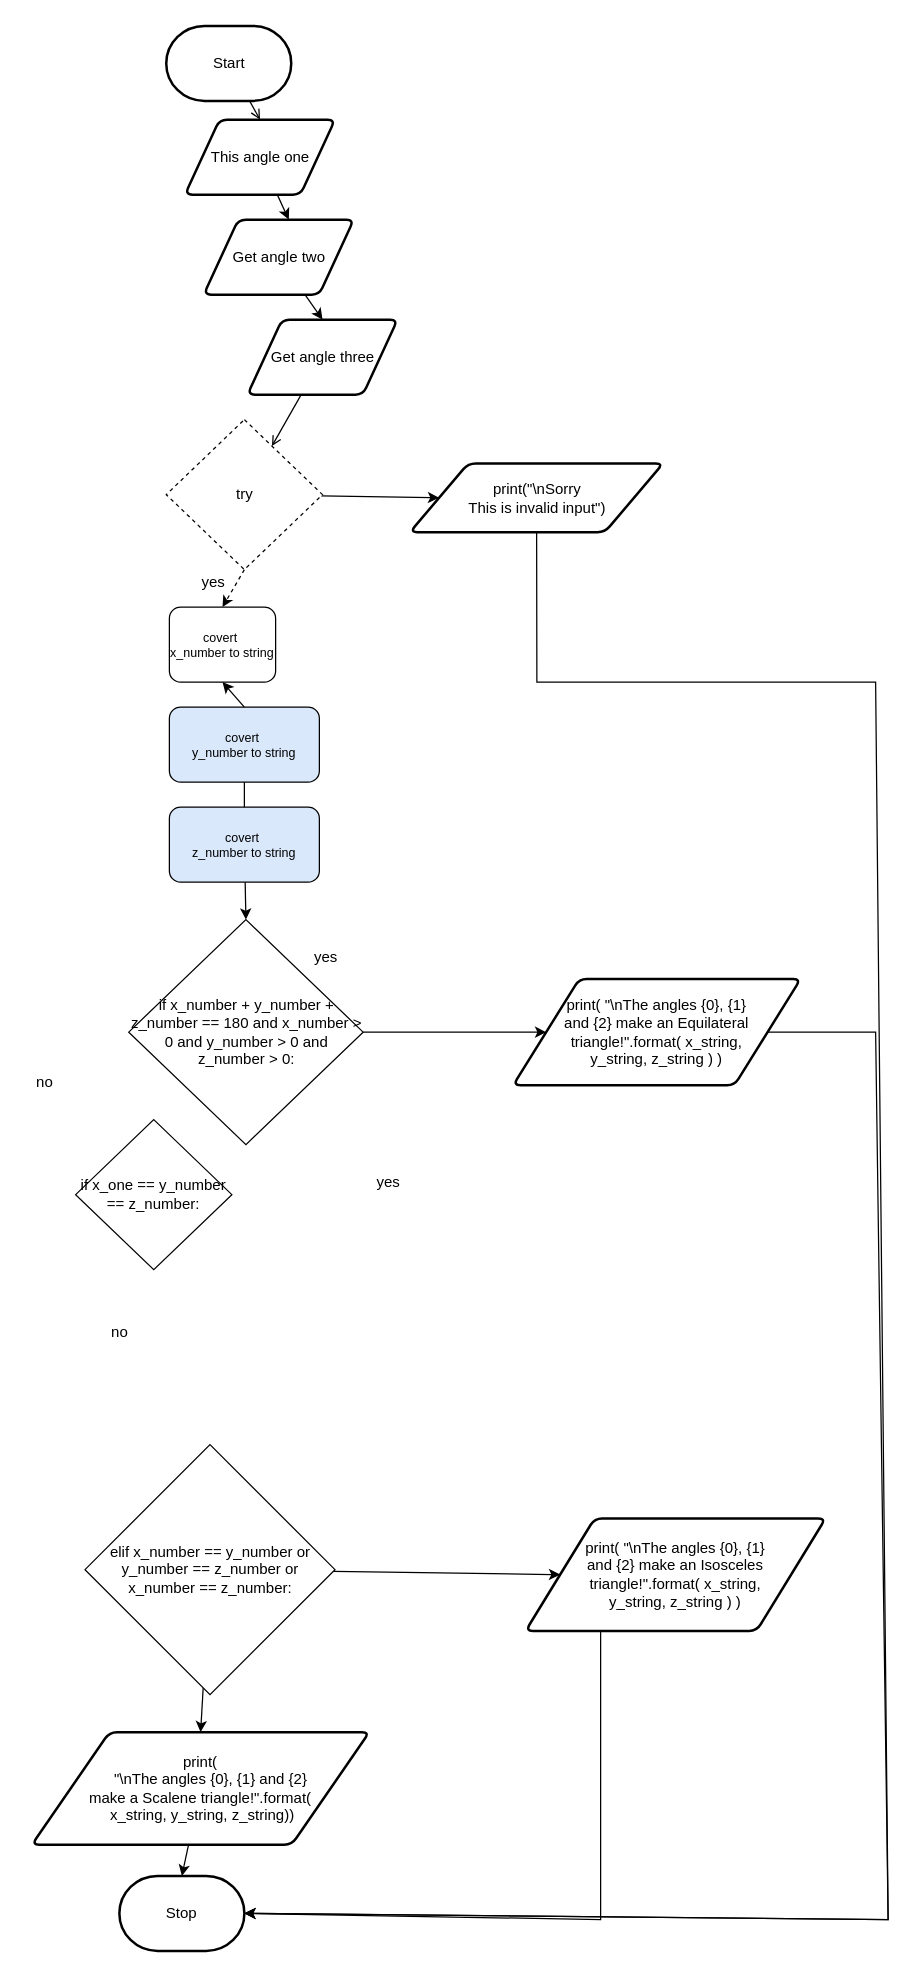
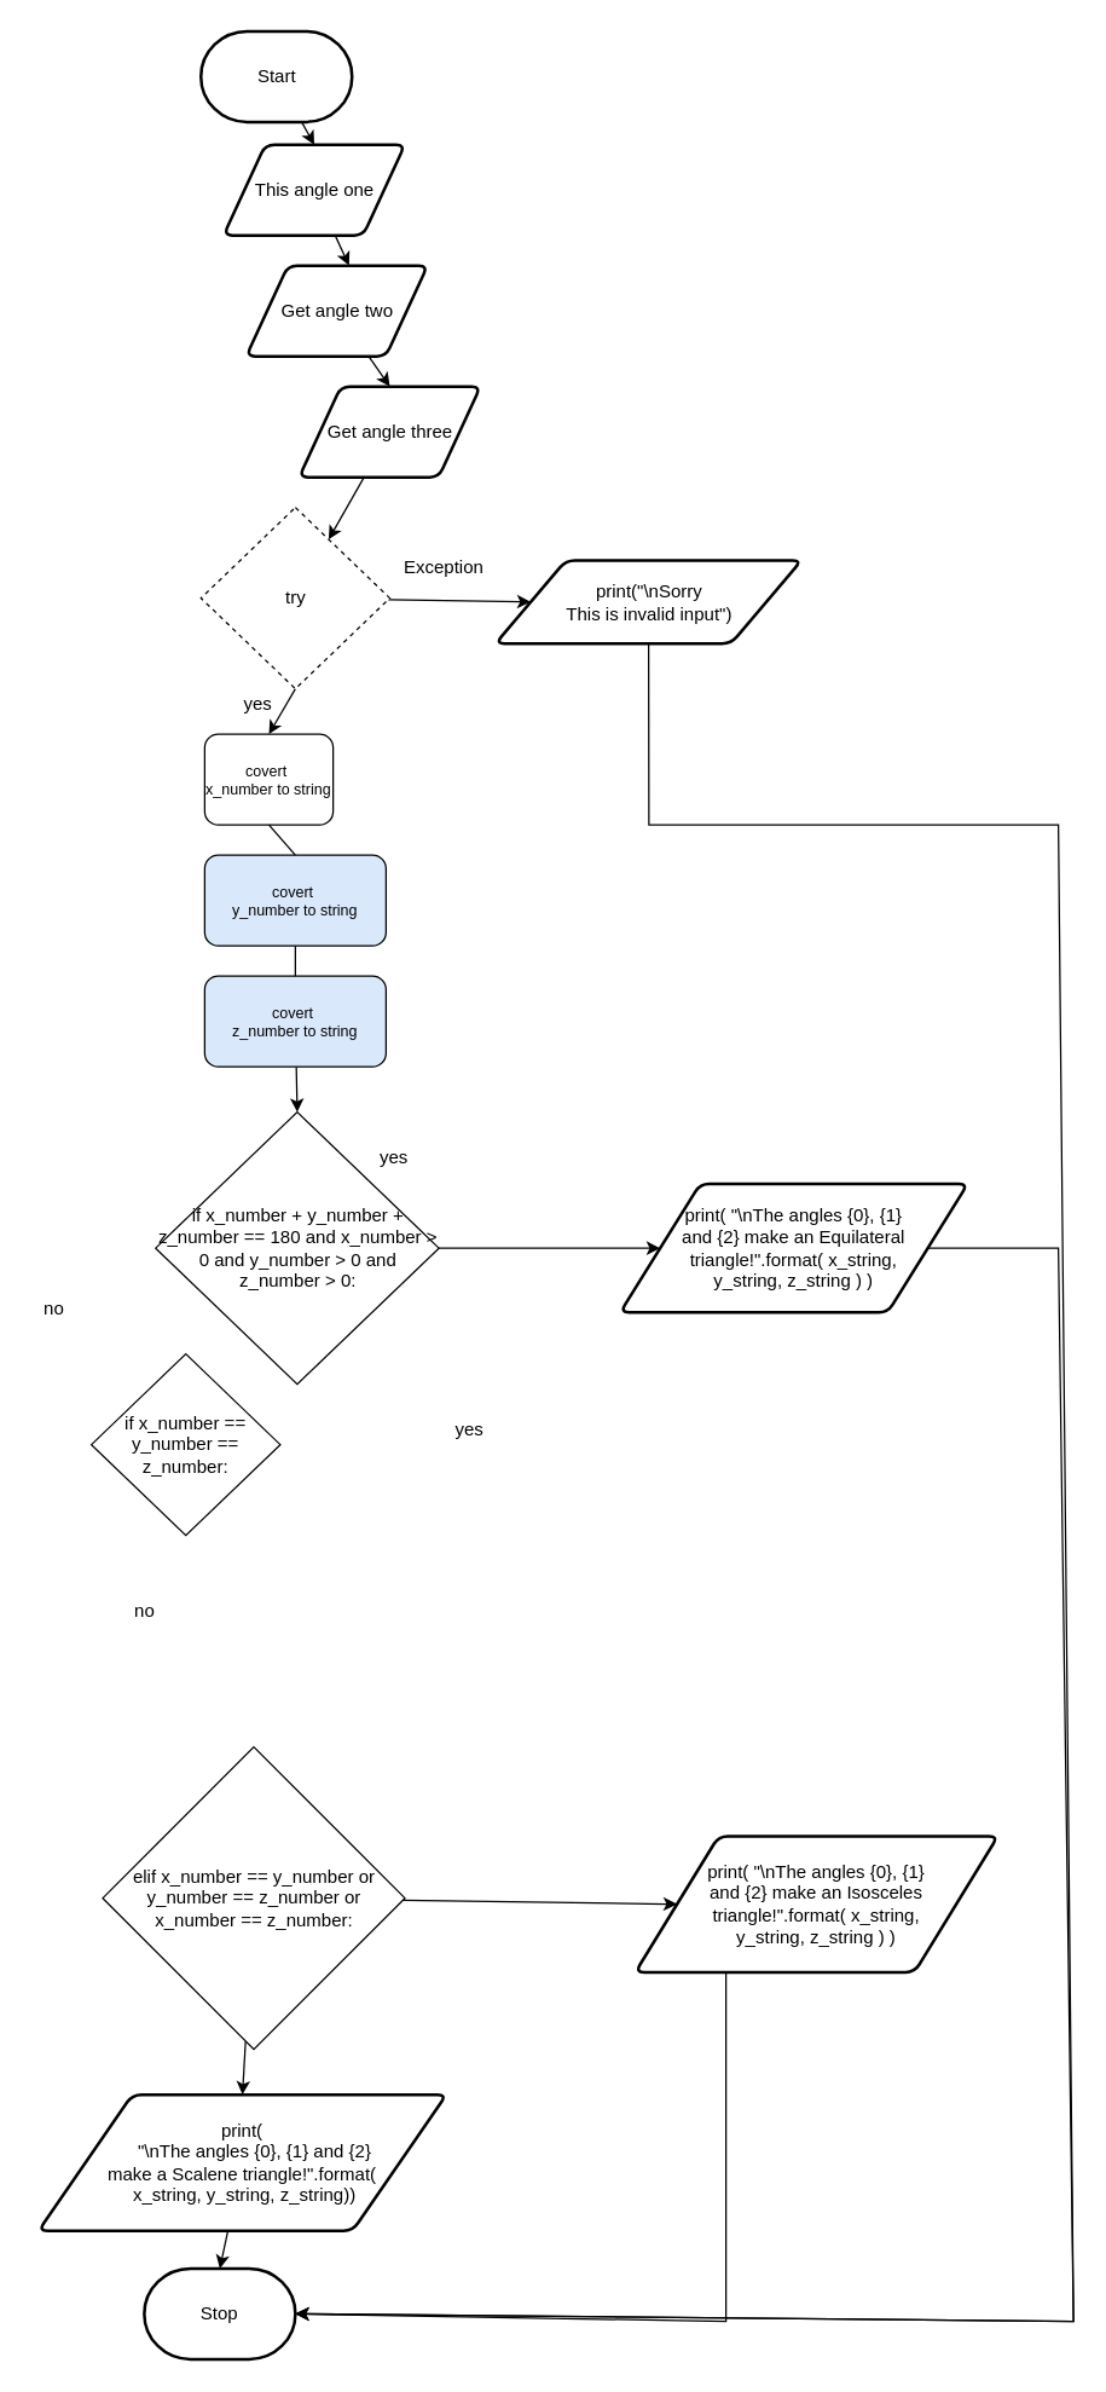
  <mxCell id="0" />
  <mxCell id="1" parent="0" />
- <mxCell id="2" style="edgeStyle=none;html=1;entryX=0.5;entryY=0;entryDx=0;entryDy=0;endArrow=open;" parent="1" source="3" target="6" edge="1"><mxGeometry relative="1" as="geometry"><mxPoint x="140" y="355" as="targetPoint" /></mxGeometry></mxCell>
+ <mxCell id="2" style="edgeStyle=none;html=1;entryX=0.5;entryY=0;entryDx=0;entryDy=0;" parent="1" source="3" target="6" edge="1"><mxGeometry relative="1" as="geometry"><mxPoint x="140" y="355" as="targetPoint" /></mxGeometry></mxCell>
  <mxCell id="3" value="Start" style="strokeWidth=2;html=1;shape=mxgraph.flowchart.terminator;whiteSpace=wrap;" parent="1" vertex="1"><mxGeometry x="132.5" y="20" width="100" height="60" as="geometry" /></mxCell>
- <mxCell id="4" style="edgeStyle=none;html=1;exitX=0.5;exitY=1;exitDx=0;exitDy=0;entryX=0.5;entryY=0;entryDx=0;entryDy=0;dashed=1;" parent="1" source="8" target="13" edge="1"><mxGeometry relative="1" as="geometry"><mxPoint x="170" y="485" as="targetPoint" /><mxPoint x="220" y="615" as="sourcePoint" /></mxGeometry></mxCell>
+ <mxCell id="4" style="edgeStyle=none;html=1;exitX=0.5;exitY=1;exitDx=0;exitDy=0;entryX=0.5;entryY=0;entryDx=0;entryDy=0;" parent="1" source="8" target="13" edge="1"><mxGeometry relative="1" as="geometry"><mxPoint x="170" y="485" as="targetPoint" /><mxPoint x="220" y="615" as="sourcePoint" /></mxGeometry></mxCell>
  <mxCell id="5" style="edgeStyle=none;html=1;entryX=0.567;entryY=0;entryDx=0;entryDy=0;entryPerimeter=0;" parent="1" source="6" target="15" edge="1"><mxGeometry relative="1" as="geometry" /></mxCell>
  <mxCell id="6" value="This angle one" style="shape=parallelogram;html=1;strokeWidth=2;perimeter=parallelogramPerimeter;whiteSpace=wrap;rounded=1;arcSize=12;size=0.23;" parent="1" vertex="1"><mxGeometry x="147.5" y="95" width="120" height="60" as="geometry" /></mxCell>
  <mxCell id="7" style="edgeStyle=none;html=1;entryX=0;entryY=0.5;entryDx=0;entryDy=0;" parent="1" source="8" target="12" edge="1"><mxGeometry relative="1" as="geometry" /></mxCell>
  <mxCell id="8" value="try" style="rhombus;whiteSpace=wrap;html=1;dashed=1;" parent="1" vertex="1"><mxGeometry x="132.5" y="335" width="125" height="120" as="geometry" /></mxCell>
+ <mxCell id="9" value="Exception" style="text;html=1;align=center;verticalAlign=middle;resizable=0;points=[];autosize=1;strokeColor=none;fillColor=none;" parent="1" vertex="1"><mxGeometry x="257.5" y="365" width="70" height="20" as="geometry" /></mxCell>
  <mxCell id="10" value="Stop" style="strokeWidth=2;html=1;shape=mxgraph.flowchart.terminator;whiteSpace=wrap;" parent="1" vertex="1"><mxGeometry x="95" y="1500" width="100" height="60" as="geometry" /></mxCell>
  <mxCell id="11" style="edgeStyle=none;rounded=0;html=1;entryX=1;entryY=0.5;entryDx=0;entryDy=0;entryPerimeter=0;" parent="1" source="12" target="10" edge="1"><mxGeometry relative="1" as="geometry"><mxPoint x="550" y="915" as="targetPoint" /><Array as="points"><mxPoint x="429" y="545" /><mxPoint x="700" y="545" /><mxPoint x="710" y="1535" /></Array></mxGeometry></mxCell>
  <mxCell id="12" value="print(&quot;\nSorry &lt;br&gt;This is invalid input&quot;)" style="shape=parallelogram;html=1;strokeWidth=2;perimeter=parallelogramPerimeter;whiteSpace=wrap;rounded=1;arcSize=12;size=0.23;" parent="1" vertex="1"><mxGeometry x="327.5" y="370" width="202.5" height="55" as="geometry" /></mxCell>
  <mxCell id="13" value="covert&amp;nbsp;&lt;br&gt;x_number to string" style="rounded=1;whiteSpace=wrap;html=1;fontSize=10;" parent="1" vertex="1"><mxGeometry x="135" y="485" width="85" height="60" as="geometry" /></mxCell>
  <mxCell id="14" style="edgeStyle=none;html=1;entryX=0.5;entryY=0;entryDx=0;entryDy=0;" parent="1" source="15" target="17" edge="1"><mxGeometry relative="1" as="geometry" /></mxCell>
  <mxCell id="15" value="Get angle two" style="shape=parallelogram;html=1;strokeWidth=2;perimeter=parallelogramPerimeter;whiteSpace=wrap;rounded=1;arcSize=12;size=0.23;" parent="1" vertex="1"><mxGeometry x="162.5" y="175" width="120" height="60" as="geometry" /></mxCell>
- <mxCell id="16" style="edgeStyle=none;html=1;endArrow=open;" parent="1" source="17" target="8" edge="1"><mxGeometry relative="1" as="geometry" /></mxCell>
+ <mxCell id="16" style="edgeStyle=none;html=1;" parent="1" source="17" target="8" edge="1"><mxGeometry relative="1" as="geometry" /></mxCell>
  <mxCell id="17" value="Get angle three" style="shape=parallelogram;html=1;strokeWidth=2;perimeter=parallelogramPerimeter;whiteSpace=wrap;rounded=1;arcSize=12;size=0.23;" parent="1" vertex="1"><mxGeometry x="197.5" y="255" width="120" height="60" as="geometry" /></mxCell>
  <mxCell id="18" value="covert&amp;nbsp;&lt;br&gt;y_number to string" style="rounded=1;whiteSpace=wrap;html=1;fontSize=10;fillColor=#dae8fc;" parent="1" vertex="1"><mxGeometry x="135" y="565" width="120" height="60" as="geometry" /></mxCell>
  <mxCell id="19" style="edgeStyle=none;html=1;entryX=0.5;entryY=0;entryDx=0;entryDy=0;" parent="1" source="20" target="24" edge="1"><mxGeometry relative="1" as="geometry"><mxPoint x="195" y="725" as="targetPoint" /></mxGeometry></mxCell>
  <mxCell id="20" value="covert&amp;nbsp;&lt;br&gt;z_number to string" style="rounded=1;whiteSpace=wrap;html=1;fontSize=10;fillColor=#dae8fc;" parent="1" vertex="1"><mxGeometry x="135" y="645" width="120" height="60" as="geometry" /></mxCell>
- <mxCell id="21" value="" style="endArrow=classic;html=1;entryX=0.5;entryY=1;entryDx=0;entryDy=0;exitX=0.5;exitY=0;exitDx=0;exitDy=0;" parent="1" source="18" target="13" edge="1"><mxGeometry width="50" height="50" relative="1" as="geometry"><mxPoint x="160" y="605" as="sourcePoint" /><mxPoint x="210" y="555" as="targetPoint" /></mxGeometry></mxCell>
+ <mxCell id="21" value="" style="endArrow=none;html=1;entryX=0.5;entryY=1;entryDx=0;entryDy=0;exitX=0.5;exitY=0;exitDx=0;exitDy=0;" parent="1" source="18" target="13" edge="1"><mxGeometry width="50" height="50" relative="1" as="geometry"><mxPoint x="160" y="605" as="sourcePoint" /><mxPoint x="210" y="555" as="targetPoint" /></mxGeometry></mxCell>
  <mxCell id="22" value="" style="endArrow=none;html=1;entryX=0.5;entryY=1;entryDx=0;entryDy=0;exitX=0.5;exitY=0;exitDx=0;exitDy=0;" parent="1" source="20" target="18" edge="1"><mxGeometry width="50" height="50" relative="1" as="geometry"><mxPoint x="300" y="615" as="sourcePoint" /><mxPoint x="300" y="585" as="targetPoint" /></mxGeometry></mxCell>
  <mxCell id="23" style="edgeStyle=none;html=1;entryX=0;entryY=0.5;entryDx=0;entryDy=0;" parent="1" source="24" target="27" edge="1"><mxGeometry relative="1" as="geometry"><mxPoint x="310" y="795" as="targetPoint" /></mxGeometry></mxCell>
  <mxCell id="24" value="if x_number + y_number + z_number == 180 and x_number &amp;gt; 0 and y_number &amp;gt; 0 and z_number &amp;gt; 0:" style="rhombus;whiteSpace=wrap;html=1;" parent="1" vertex="1"><mxGeometry x="102.5" y="735" width="187.5" height="180" as="geometry" /></mxCell>
  <mxCell id="25" value="yes" style="text;html=1;align=center;verticalAlign=middle;resizable=0;points=[];autosize=1;strokeColor=none;fillColor=none;" parent="1" vertex="1"><mxGeometry x="155" y="455" width="30" height="20" as="geometry" /></mxCell>
  <mxCell id="26" style="edgeStyle=none;rounded=0;html=1;entryX=1;entryY=0.5;entryDx=0;entryDy=0;entryPerimeter=0;" parent="1" source="27" target="10" edge="1"><mxGeometry relative="1" as="geometry"><mxPoint x="340" y="1265" as="targetPoint" /><Array as="points"><mxPoint x="700" y="825" /><mxPoint x="710" y="1535" /></Array></mxGeometry></mxCell>
  <mxCell id="27" value="print( &quot;\nThe angles {0}, {1} &lt;br&gt;and {2} make an Equilateral &lt;br&gt;triangle!&quot;.format( x_string, &lt;br&gt;y_string, z_string ) )" style="shape=parallelogram;html=1;strokeWidth=2;perimeter=parallelogramPerimeter;whiteSpace=wrap;rounded=1;arcSize=12;size=0.23;" parent="1" vertex="1"><mxGeometry x="410" y="782.5" width="230" height="85" as="geometry" /></mxCell>
  <mxCell id="28" value="yes" style="text;html=1;align=center;verticalAlign=middle;resizable=0;points=[];autosize=1;strokeColor=none;fillColor=none;" parent="1" vertex="1"><mxGeometry x="245" y="755" width="30" height="20" as="geometry" /></mxCell>
  <mxCell id="29" value="no" style="text;html=1;align=center;verticalAlign=middle;resizable=0;points=[];autosize=1;strokeColor=none;fillColor=none;" parent="1" vertex="1"><mxGeometry x="20" y="855" width="30" height="20" as="geometry" /></mxCell>
  <mxCell id="30" style="edgeStyle=none;rounded=0;html=1;entryX=0;entryY=0.5;entryDx=0;entryDy=0;" parent="1" source="32" target="34" edge="1"><mxGeometry relative="1" as="geometry"><mxPoint x="340" y="975" as="targetPoint" /></mxGeometry></mxCell>
  <mxCell id="31" style="edgeStyle=none;rounded=0;html=1;entryX=0.5;entryY=0;entryDx=0;entryDy=0;" parent="1" source="32" target="38" edge="1"><mxGeometry relative="1" as="geometry"><mxPoint x="195" y="1105" as="targetPoint" /></mxGeometry></mxCell>
  <mxCell id="32" value="elif x_number == y_number or y_number == z_number or x_number == z_number:" style="rhombus;whiteSpace=wrap;html=1;" parent="1" vertex="1"><mxGeometry x="67.5" y="1155" width="200" height="200" as="geometry" /></mxCell>
  <mxCell id="33" style="edgeStyle=none;rounded=0;html=1;exitX=0.25;exitY=1;exitDx=0;exitDy=0;entryX=1;entryY=0.5;entryDx=0;entryDy=0;entryPerimeter=0;" parent="1" source="34" target="10" edge="1"><mxGeometry relative="1" as="geometry"><mxPoint x="400" y="1296" as="targetPoint" /><Array as="points"><mxPoint x="480" y="1535" /></Array></mxGeometry></mxCell>
  <mxCell id="34" value="print( &quot;\nThe angles {0}, {1} &lt;br&gt;and {2} make an Isosceles &lt;br&gt;triangle!&quot;.format( x_string, &lt;br&gt;y_string, z_string ) )" style="shape=parallelogram;html=1;strokeWidth=2;perimeter=parallelogramPerimeter;whiteSpace=wrap;rounded=1;arcSize=12;size=0.23;" parent="1" vertex="1"><mxGeometry x="420" y="1214" width="240" height="90" as="geometry" /></mxCell>
  <mxCell id="35" value="yes" style="text;html=1;align=center;verticalAlign=middle;resizable=0;points=[];autosize=1;strokeColor=none;fillColor=none;" parent="1" vertex="1"><mxGeometry x="295" y="935" width="30" height="20" as="geometry" /></mxCell>
  <mxCell id="36" value="no" style="text;html=1;align=center;verticalAlign=middle;resizable=0;points=[];autosize=1;strokeColor=none;fillColor=none;" parent="1" vertex="1"><mxGeometry x="80" y="1055" width="30" height="20" as="geometry" /></mxCell>
  <mxCell id="37" style="edgeStyle=none;rounded=0;html=1;entryX=0.5;entryY=0;entryDx=0;entryDy=0;entryPerimeter=0;" parent="1" source="38" target="10" edge="1"><mxGeometry relative="1" as="geometry" /></mxCell>
  <mxCell id="38" value="&lt;div&gt;print(&lt;/div&gt;&lt;div&gt;&amp;nbsp; &amp;nbsp; &amp;nbsp; &quot;\nThe angles {0}, {1} and {2}&amp;nbsp;&lt;/div&gt;&lt;div&gt;make a Scalene&amp;nbsp;&lt;span&gt;triangle!&quot;.format(&lt;/span&gt;&lt;/div&gt;&lt;div&gt;&amp;nbsp;x_string, y_string, z_string&lt;span&gt;)&lt;/span&gt;&lt;span&gt;)&lt;/span&gt;&lt;/div&gt;" style="shape=parallelogram;html=1;strokeWidth=2;perimeter=parallelogramPerimeter;whiteSpace=wrap;rounded=1;arcSize=12;size=0.23;" parent="1" vertex="1"><mxGeometry x="25" y="1385" width="270" height="90" as="geometry" /></mxCell>
- <mxCell id="39" value="if x_one == y_number == z_number:" style="rhombus;whiteSpace=wrap;html=1;" parent="1" vertex="1"><mxGeometry x="60" y="895" width="125" height="120" as="geometry" /></mxCell>
+ <mxCell id="39" value="if x_number == y_number == z_number:" style="rhombus;whiteSpace=wrap;html=1;" parent="1" vertex="1"><mxGeometry x="60" y="895" width="125" height="120" as="geometry" /></mxCell>
